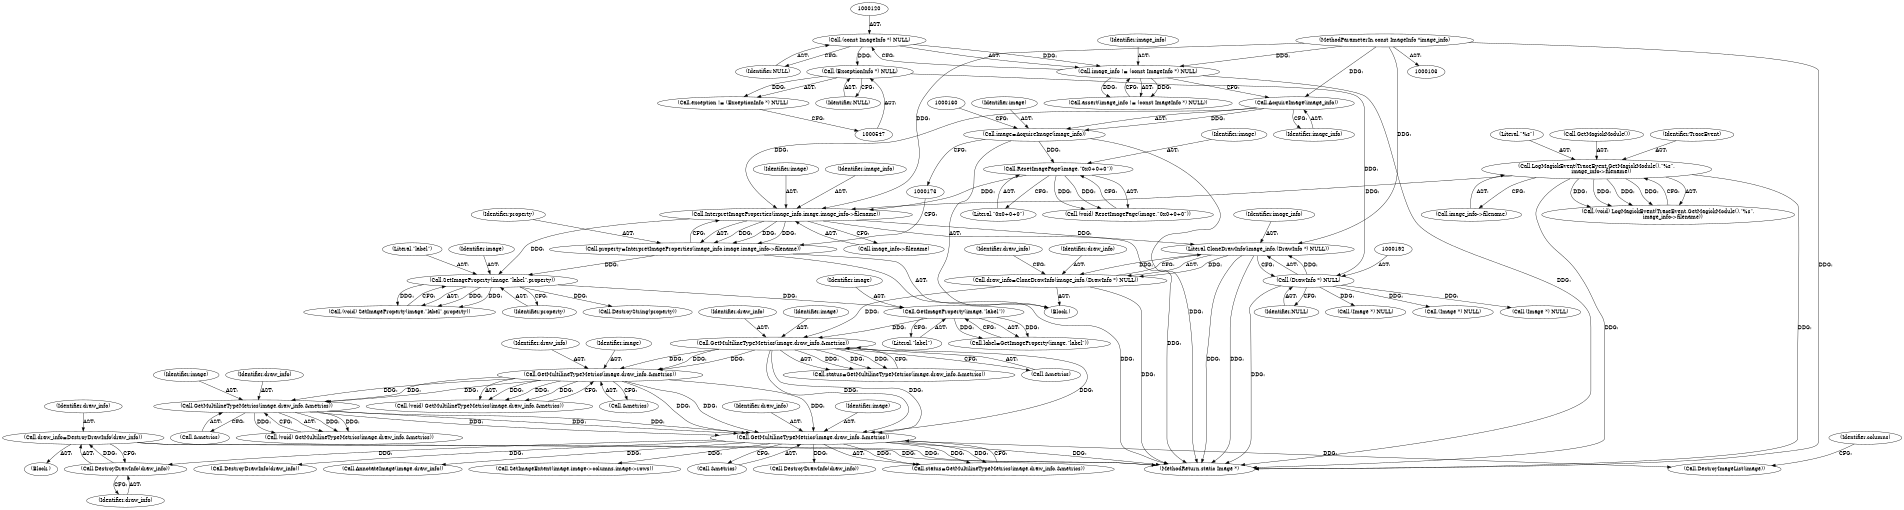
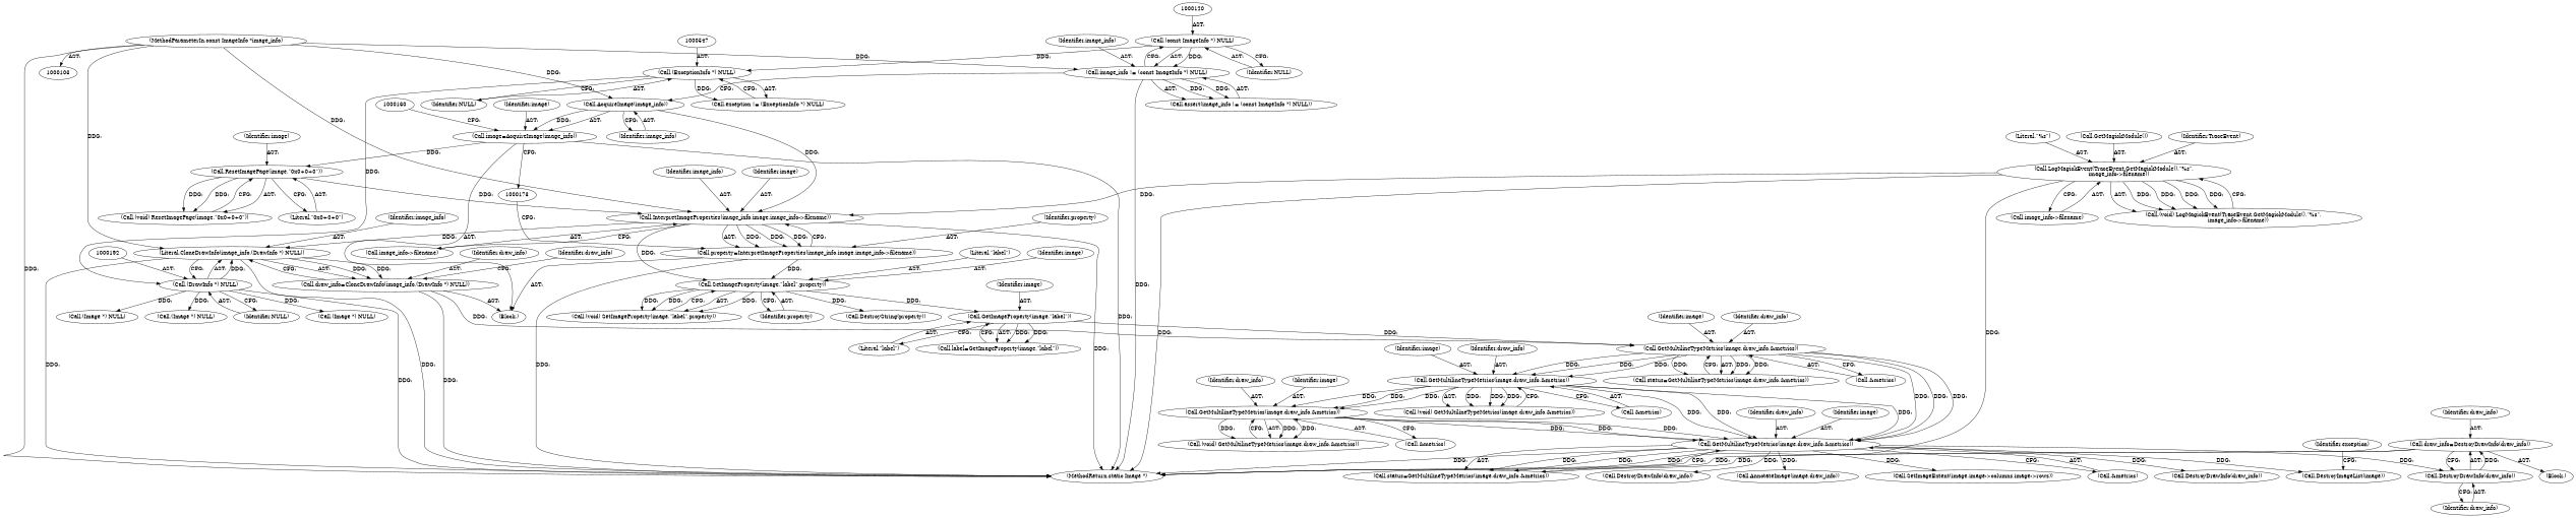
  digraph {
    n1 [label="(Call,draw_info=DestroyDrawInfo(draw_info))"]
    n2 [label="(Call,DestroyDrawInfo(draw_info))"]
    n3 [label="(MethodReturn,static Image *)"]
    n4 [label="(Block,)"]
    n5 [label="(Identifier,draw_info)"]
    n6 [label="(Call,GetMultilineTypeMetrics(image,draw_info,&metrics))"]
    n7 [label="(Call,&metrics)"]
    n8 [label="(Call,DestroyDrawInfo(draw_info))"]
    n9 [label="(Call,status=GetMultilineTypeMetrics(image,draw_info,&metrics))"]
    n10 [label="(Call,DestroyDrawInfo(draw_info))"]
    n11 [label="(Call,AnnotateImage(image,draw_info))"]
    n12 [label="(Call,SetImageExtent(image,image->columns,image->rows))"]
    n13 [label="(Call,DestroyImageList(image))"]
    n14 [label="(Call,GetMultilineTypeMetrics(image,draw_info,&metrics))"]
    n15 [label="(Call,&metrics)"]
    n16 [label="(Call,(void) GetMultilineTypeMetrics(image,draw_info,&metrics))"]
    n17 [label="(Call,GetMultilineTypeMetrics(image,draw_info,&metrics))"]
    n18 [label="(Call,(void) GetMultilineTypeMetrics(image,draw_info,&metrics))"]
    n19 [label="(Call,&metrics)"]
    n20 [label="(Call,GetMultilineTypeMetrics(image,draw_info,&metrics))"]
    n21 [label="(Call,status=GetMultilineTypeMetrics(image,draw_info,&metrics))"]
    n22 [label="(Call,&metrics)"]
    n23 [label="(Call,GetImageProperty(image,\"label\"))"]
    n24 [label="(Literal,\"label\")"]
    n25 [label="(Call,label=GetImageProperty(image,\"label\"))"]
    n26 [label="(Call,SetImageProperty(image,\"label\",property))"]
    n27 [label="(Identifier,property)"]
    n28 [label="(Call,DestroyString(property))"]
    n29 [label="(Call,(void) SetImageProperty(image,\"label\",property))"]
    n30 [label="(Call,InterpretImageProperties(image_info,image,image_info->filename))"]
    n31 [label="(Call,property=InterpretImageProperties(image_info,image,image_info->filename))"]
    n32 [label="(Literal,CloneDrawInfo(image_info,(DrawInfo *) NULL))"]
    n33 [label="(Call,image_info->filename)"]
    n34 [label="(Block,)"]
    n35 [label="(Call,draw_info=CloneDrawInfo(image_info,(DrawInfo *) NULL))"]
    n36 [label="(Call,(DrawInfo *) NULL)"]
    n37 [label="(Call,AcquireImage(image_info))"]
    n38 [label="(Call,image=AcquireImage(image_info))"]
    n39 [label="(Identifier,image_info)"]
    n40 [label="(Call,ResetImagePage(image,\"0x0+0+0\"))"]
    1000173
    n42 [label="(Call,image_info != (const ImageInfo *) NULL)"]
    n43 [label="(Call,(const ImageInfo *) NULL)"]
    n44 [label="(Call,assert(image_info != (const ImageInfo *) NULL))"]
    n45 [label="(Call,(ExceptionInfo *) NULL)"]
    n46 [label="(Identifier,NULL)"]
    n47 [label="(MethodParameterIn,const ImageInfo *image_info)"]
    1000103
    n49 [label="(Call,exception != (ExceptionInfo *) NULL)"]
    n50 [label="(Identifier,NULL)"]
    n51 [label="(Call,(void) ResetImagePage(image,\"0x0+0+0\"))"]
    n52 [label="(Literal,\"0x0+0+0\")"]
    n53 [label="(Call,LogMagickEvent(TraceEvent,GetMagickModule(),\"%s\",\n      image_info->filename))"]
    n54 [label="(Call,(void) LogMagickEvent(TraceEvent,GetMagickModule(),\"%s\",\n      image_info->filename))"]
    n55 [label="(Call,image_info->filename)"]
    n56 [label="(Call,(Image *) NULL)"]
    n57 [label="(Call,(Image *) NULL)"]
    n58 [label="(Identifier,NULL)"]
    n59 [label="(Call,(Image *) NULL)"]
    n60 [label="(Identifier,TraceEvent)"]
    n61 [label="(Identifier,image_info)"]
    n62 [label="(Identifier,image)"]
    n63 [label="(Literal,\"%s\")"]
    n64 [label="(Identifier,image)"]
    n65 [label="(Identifier,draw_info)"]
    n66 [label="(Identifier,draw_info)"]
    n67 [label="(Identifier,image)"]
    n68 [label="(Identifier,property)"]
    n69 [label="(Identifier,draw_info)"]
    n70 [label="(Identifier,draw_info)"]
    n71 [label="(Identifier,image)"]
    n72 [label="(Identifier,image)"]
    n73 [label="(Identifier,image)"]
    n74 [label="(Identifier,image)"]
    n75 [label="(Call,GetMagickModule())"]
    n76 [label="(Identifier,image_info)"]
    n77 [label="(Literal,\"label\")"]
    n78 [label="(Identifier,draw_info)"]
-   n79 [label="(Identifier,columns)"]
+   n79 [label="(Identifier,exception)"]
    n80 [label="(Identifier,image)"]
    n81 [label="(Identifier,image)"]
    n82 [label="(Identifier,draw_info)"]
    n83 [label="(Identifier,draw_info)"]
    n84 [label="(Identifier,image_info)"]
    1000120
    1000160
    1000192
    n88 [label=1000547]
    n1 -> n2 [label="CFG: "]
    n1 -> n3 [label="DDG: "]
    n1 -> n3 [label="DDG: "]
    n1 -> n4 [label="AST: "]
    n2 -> n1 [label="AST: "]
    n2 -> n1 [label="DDG: "]
    n2 -> n5 [label="CFG: "]
    n5 -> n2 [label="AST: "]
    n6 -> n2 [label="DDG: "]
    n6 -> n3 [label="DDG: "]
    n6 -> n7 [label="CFG: "]
    n6 -> n8 [label="DDG: "]
    n6 -> n9 [label="AST: "]
    n6 -> n9 [label="DDG: "]
    n6 -> n9 [label="DDG: "]
    n6 -> n9 [label="DDG: "]
    n6 -> n10 [label="DDG: "]
    n6 -> n11 [label="DDG: "]
    n6 -> n12 [label="DDG: "]
    n6 -> n13 [label="DDG: "]
    n7 -> n6 [label="AST: "]
    n9 -> n6 [label="CFG: "]
    n14 -> n6 [label="DDG: "]
    n14 -> n6 [label="DDG: "]
    n14 -> n6 [label="DDG: "]
    n14 -> n15 [label="CFG: "]
    n14 -> n16 [label="AST: "]
    n14 -> n16 [label="DDG: "]
    n14 -> n16 [label="DDG: "]
    n14 -> n16 [label="DDG: "]
    n15 -> n14 [label="AST: "]
    n16 -> n14 [label="CFG: "]
    n17 -> n6 [label="DDG: "]
    n17 -> n6 [label="DDG: "]
    n17 -> n6 [label="DDG: "]
    n17 -> n14 [label="DDG: "]
    n17 -> n14 [label="DDG: "]
    n17 -> n14 [label="DDG: "]
    n17 -> n18 [label="AST: "]
    n17 -> n18 [label="DDG: "]
    n17 -> n18 [label="DDG: "]
    n17 -> n18 [label="DDG: "]
    n17 -> n19 [label="CFG: "]
    n18 -> n17 [label="CFG: "]
    n19 -> n17 [label="AST: "]
    n20 -> n6 [label="DDG: "]
    n20 -> n6 [label="DDG: "]
    n20 -> n6 [label="DDG: "]
    n20 -> n17 [label="DDG: "]
    n20 -> n17 [label="DDG: "]
    n20 -> n17 [label="DDG: "]
    n20 -> n21 [label="AST: "]
    n20 -> n21 [label="DDG: "]
    n20 -> n21 [label="DDG: "]
    n20 -> n21 [label="DDG: "]
    n20 -> n22 [label="CFG: "]
    n21 -> n20 [label="CFG: "]
    n22 -> n20 [label="AST: "]
    n23 -> n20 [label="DDG: "]
    n23 -> n24 [label="CFG: "]
    n23 -> n25 [label="AST: "]
    n23 -> n25 [label="DDG: "]
    n23 -> n25 [label="DDG: "]
    n24 -> n23 [label="AST: "]
    n25 -> n23 [label="CFG: "]
    n26 -> n23 [label="DDG: "]
    n26 -> n27 [label="CFG: "]
    n26 -> n28 [label="DDG: "]
    n26 -> n29 [label="AST: "]
    n26 -> n29 [label="DDG: "]
    n26 -> n29 [label="DDG: "]
    n26 -> n29 [label="DDG: "]
    n27 -> n26 [label="AST: "]
    n29 -> n26 [label="CFG: "]
    n30 -> n3 [label="DDG: "]
    n30 -> n26 [label="DDG: "]
    n30 -> n31 [label="AST: "]
    n30 -> n31 [label="DDG: "]
    n30 -> n31 [label="DDG: "]
    n30 -> n31 [label="DDG: "]
    n30 -> n32 [label="DDG: "]
    n30 -> n33 [label="CFG: "]
    n31 -> n3 [label="DDG: "]
    n31 -> n26 [label="DDG: "]
    n31 -> n30 [label="CFG: "]
    n31 -> n34 [label="AST: "]
    n32 -> n3 [label="DDG: "]
    n32 -> n3 [label="DDG: "]
    n32 -> n35 [label="AST: "]
    n32 -> n35 [label="DDG: "]
    n32 -> n35 [label="DDG: "]
    n32 -> n36 [label="CFG: "]
    n33 -> n30 [label="AST: "]
    n35 -> n3 [label="DDG: "]
    n35 -> n20 [label="DDG: "]
    n35 -> n32 [label="CFG: "]
    n35 -> n34 [label="AST: "]
    n36 -> n3 [label="DDG: "]
    n36 -> n32 [label="AST: "]
    n36 -> n32 [label="DDG: "]
    n36 -> n56 [label="DDG: "]
    n36 -> n57 [label="DDG: "]
    n36 -> n58 [label="CFG: "]
    n36 -> n59 [label="DDG: "]
    n37 -> n30 [label="DDG: "]
    n37 -> n38 [label="AST: "]
    n37 -> n38 [label="DDG: "]
    n37 -> n39 [label="CFG: "]
    n38 -> n3 [label="DDG: "]
    n38 -> n34 [label="AST: "]
    n38 -> n40 [label="DDG: "]
    n38 -> 1000173 [label="CFG: "]
    n39 -> n37 [label="AST: "]
    n40 -> n30 [label="DDG: "]
    n40 -> n51 [label="AST: "]
    n40 -> n51 [label="DDG: "]
    n40 -> n51 [label="DDG: "]
    n40 -> n52 [label="CFG: "]
    1000173 -> n31 [label="CFG: "]
    n42 -> n3 [label="DDG: "]
    n42 -> n37 [label="CFG: "]
    n42 -> n43 [label="CFG: "]
    n42 -> n44 [label="AST: "]
    n42 -> n44 [label="DDG: "]
    n42 -> n44 [label="DDG: "]
    n43 -> n42 [label="AST: "]
    n43 -> n42 [label="DDG: "]
    n43 -> n45 [label="DDG: "]
    n43 -> n46 [label="CFG: "]
-   n44 -> n42 [label="CFG: "]
+   n44 -> n42 [label="AST: "]
    n45 -> n36 [label="DDG: "]
    n45 -> n49 [label="AST: "]
    n45 -> n49 [label="DDG: "]
    n45 -> n50 [label="CFG: "]
    n46 -> n43 [label="AST: "]
    n47 -> n3 [label="DDG: "]
    n47 -> n30 [label="DDG: "]
    n47 -> n32 [label="DDG: "]
    n47 -> n37 [label="DDG: "]
    n47 -> n42 [label="DDG: "]
    n47 -> 1000103 [label="AST: "]
-   n49 -> n88 [label="CFG: "]
+   n49 -> n45 [label="CFG: "]
    n50 -> n45 [label="AST: "]
    n51 -> n40 [label="CFG: "]
    n52 -> n40 [label="AST: "]
    n53 -> n3 [label="DDG: "]
    n53 -> n3 [label="DDG: "]
    n53 -> n30 [label="DDG: "]
    n53 -> n54 [label="AST: "]
    n53 -> n54 [label="DDG: "]
    n53 -> n54 [label="DDG: "]
    n53 -> n54 [label="DDG: "]
    n53 -> n54 [label="DDG: "]
    n53 -> n55 [label="CFG: "]
    n54 -> n53 [label="CFG: "]
    n55 -> n53 [label="AST: "]
    n58 -> n36 [label="AST: "]
    n60 -> n53 [label="AST: "]
    n61 -> n42 [label="AST: "]
    n62 -> n20 [label="AST: "]
    n63 -> n53 [label="AST: "]
    n64 -> n26 [label="AST: "]
    n65 -> n14 [label="AST: "]
    n66 -> n35 [label="AST: "]
    n67 -> n23 [label="AST: "]
    n68 -> n31 [label="AST: "]
    n69 -> n6 [label="AST: "]
    n70 -> n17 [label="AST: "]
    n71 -> n17 [label="AST: "]
    n72 -> n30 [label="AST: "]
    n73 -> n6 [label="AST: "]
    n74 -> n40 [label="AST: "]
    n75 -> n53 [label="AST: "]
    n76 -> n32 [label="AST: "]
    n77 -> n26 [label="AST: "]
    n78 -> n35 [label="CFG: "]
    n79 -> n13 [label="CFG: "]
    n80 -> n38 [label="AST: "]
    n81 -> n14 [label="AST: "]
    n82 -> n20 [label="AST: "]
    n83 -> n1 [label="AST: "]
    n84 -> n30 [label="AST: "]
    1000120 -> n43 [label="AST: "]
    1000160 -> n38 [label="CFG: "]
    1000192 -> n36 [label="AST: "]
    n88 -> n45 [label="AST: "]
  }
